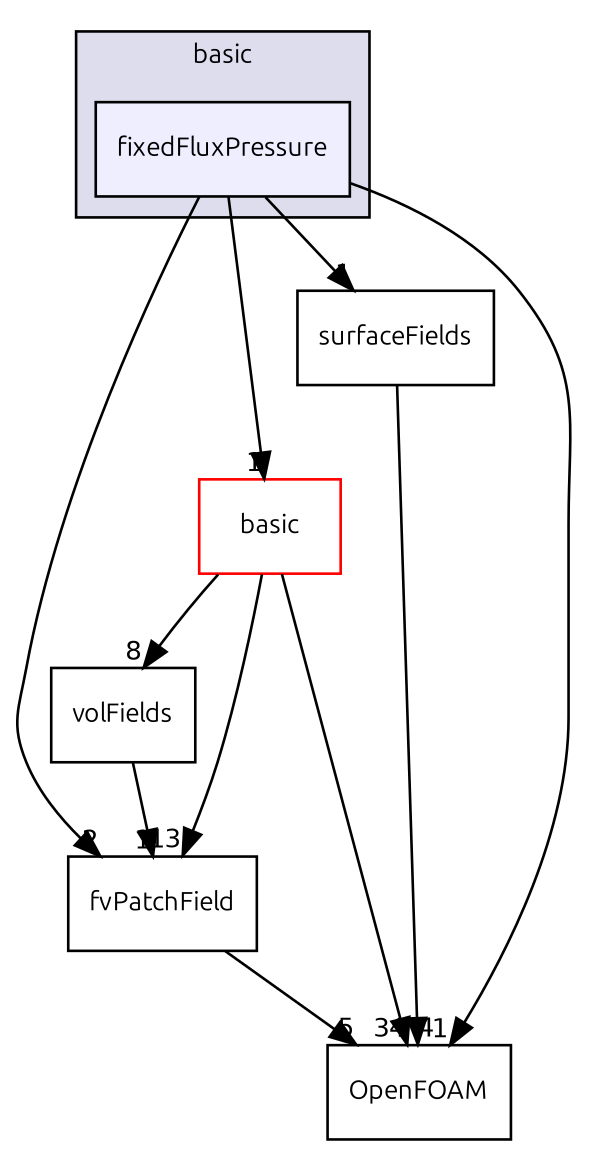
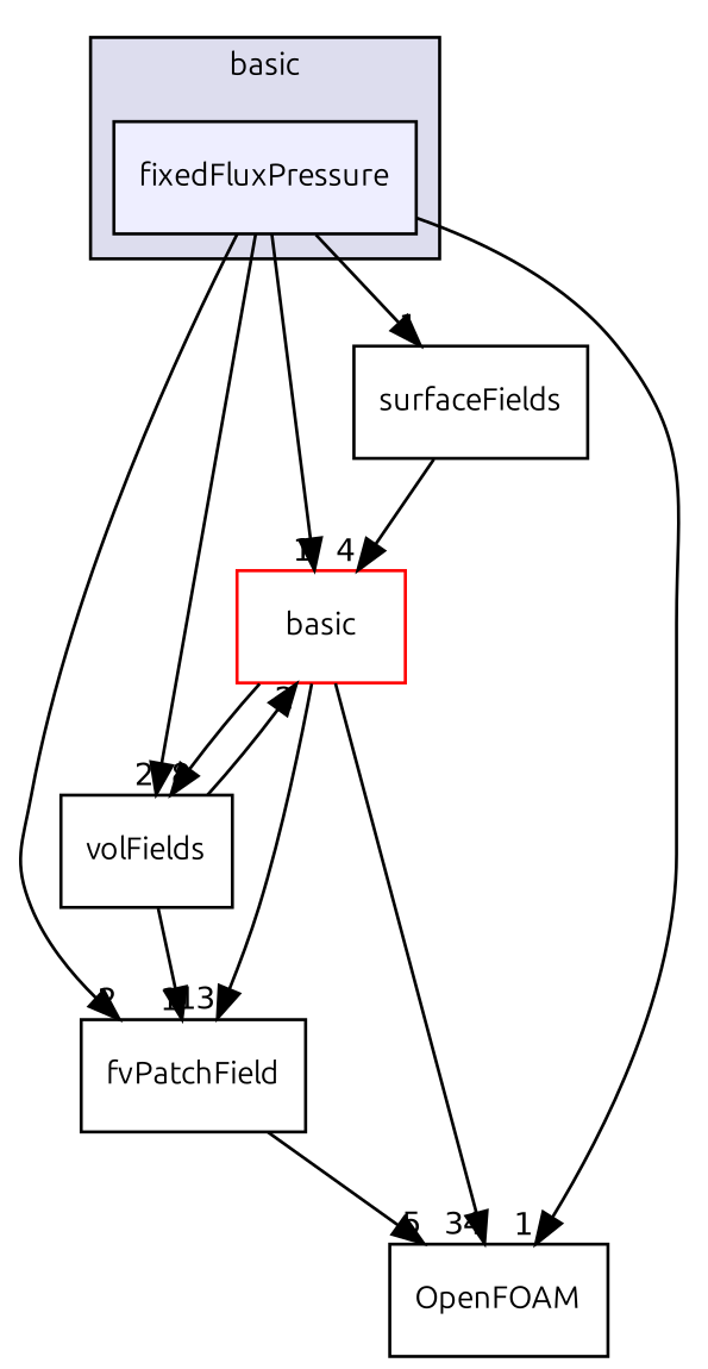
  digraph {
    compound=true
    fontname=Ubuntu
    node [fontname=Ubuntu fontsize=10 shape=box]
    edge [fontname=Ubuntu headlabel=1 labeldistance=1.5 labelfontname=Helvetica labelfontsize=10]
    n1 [fillcolor="#eeeeff" label=fixedFluxPressure pencolor=black style=filled]
    n2 [color=red label=basic]
    n3 [label=fvPatchField]
    n4 [label=volFields]
    n5 [color=black label=OpenFOAM]
    n6 [label=surfaceFields]
    subgraph cluster_1 {
      bgcolor="#ddddee"
      fontsize=10
      label=basic
      pencolor=black
      n1
    }
    n1 -> n2
    n1 -> n3 [headlabel=2]
+   n1 -> n4 [headlabel=2]
    n1 -> n5
    n1 -> n6
    n2 -> n3 [headlabel=13]
    n2 -> n4 [headlabel=8]
    n2 -> n5 [headlabel=34]
    n3 -> n5 [headlabel=5]
+   n4 -> n2 [headlabel=2]
    n4 -> n3
-   n6 -> n5 [headlabel=4]
+   n6 -> n2 [headlabel=4]
  }
